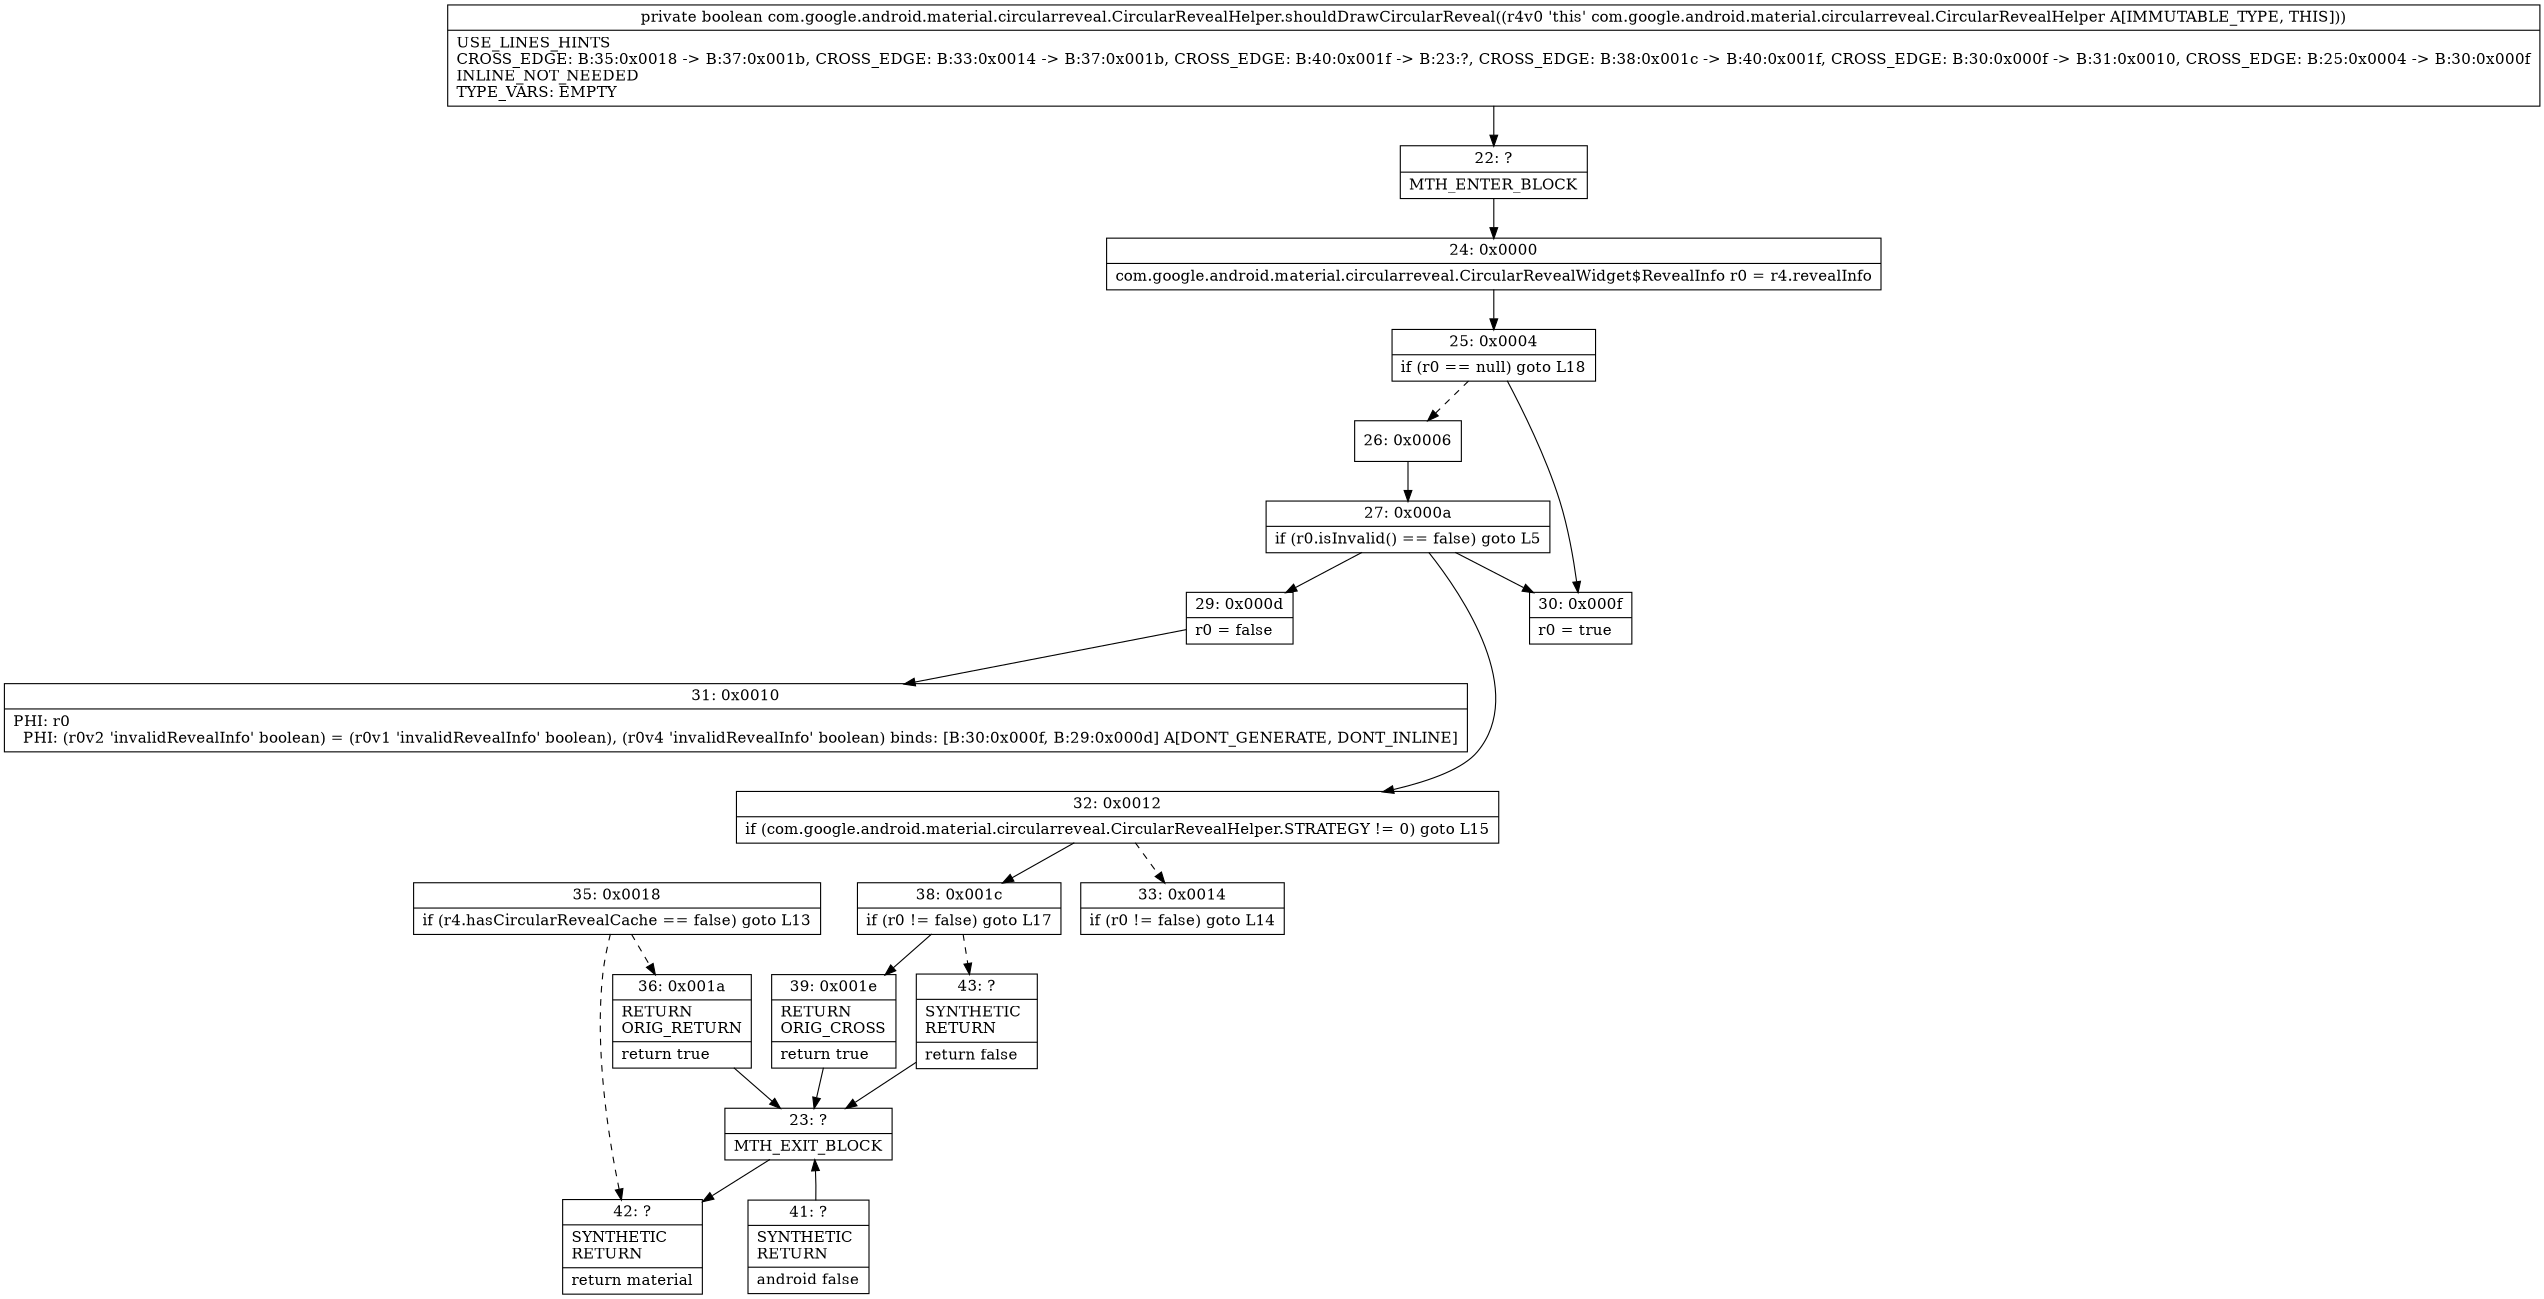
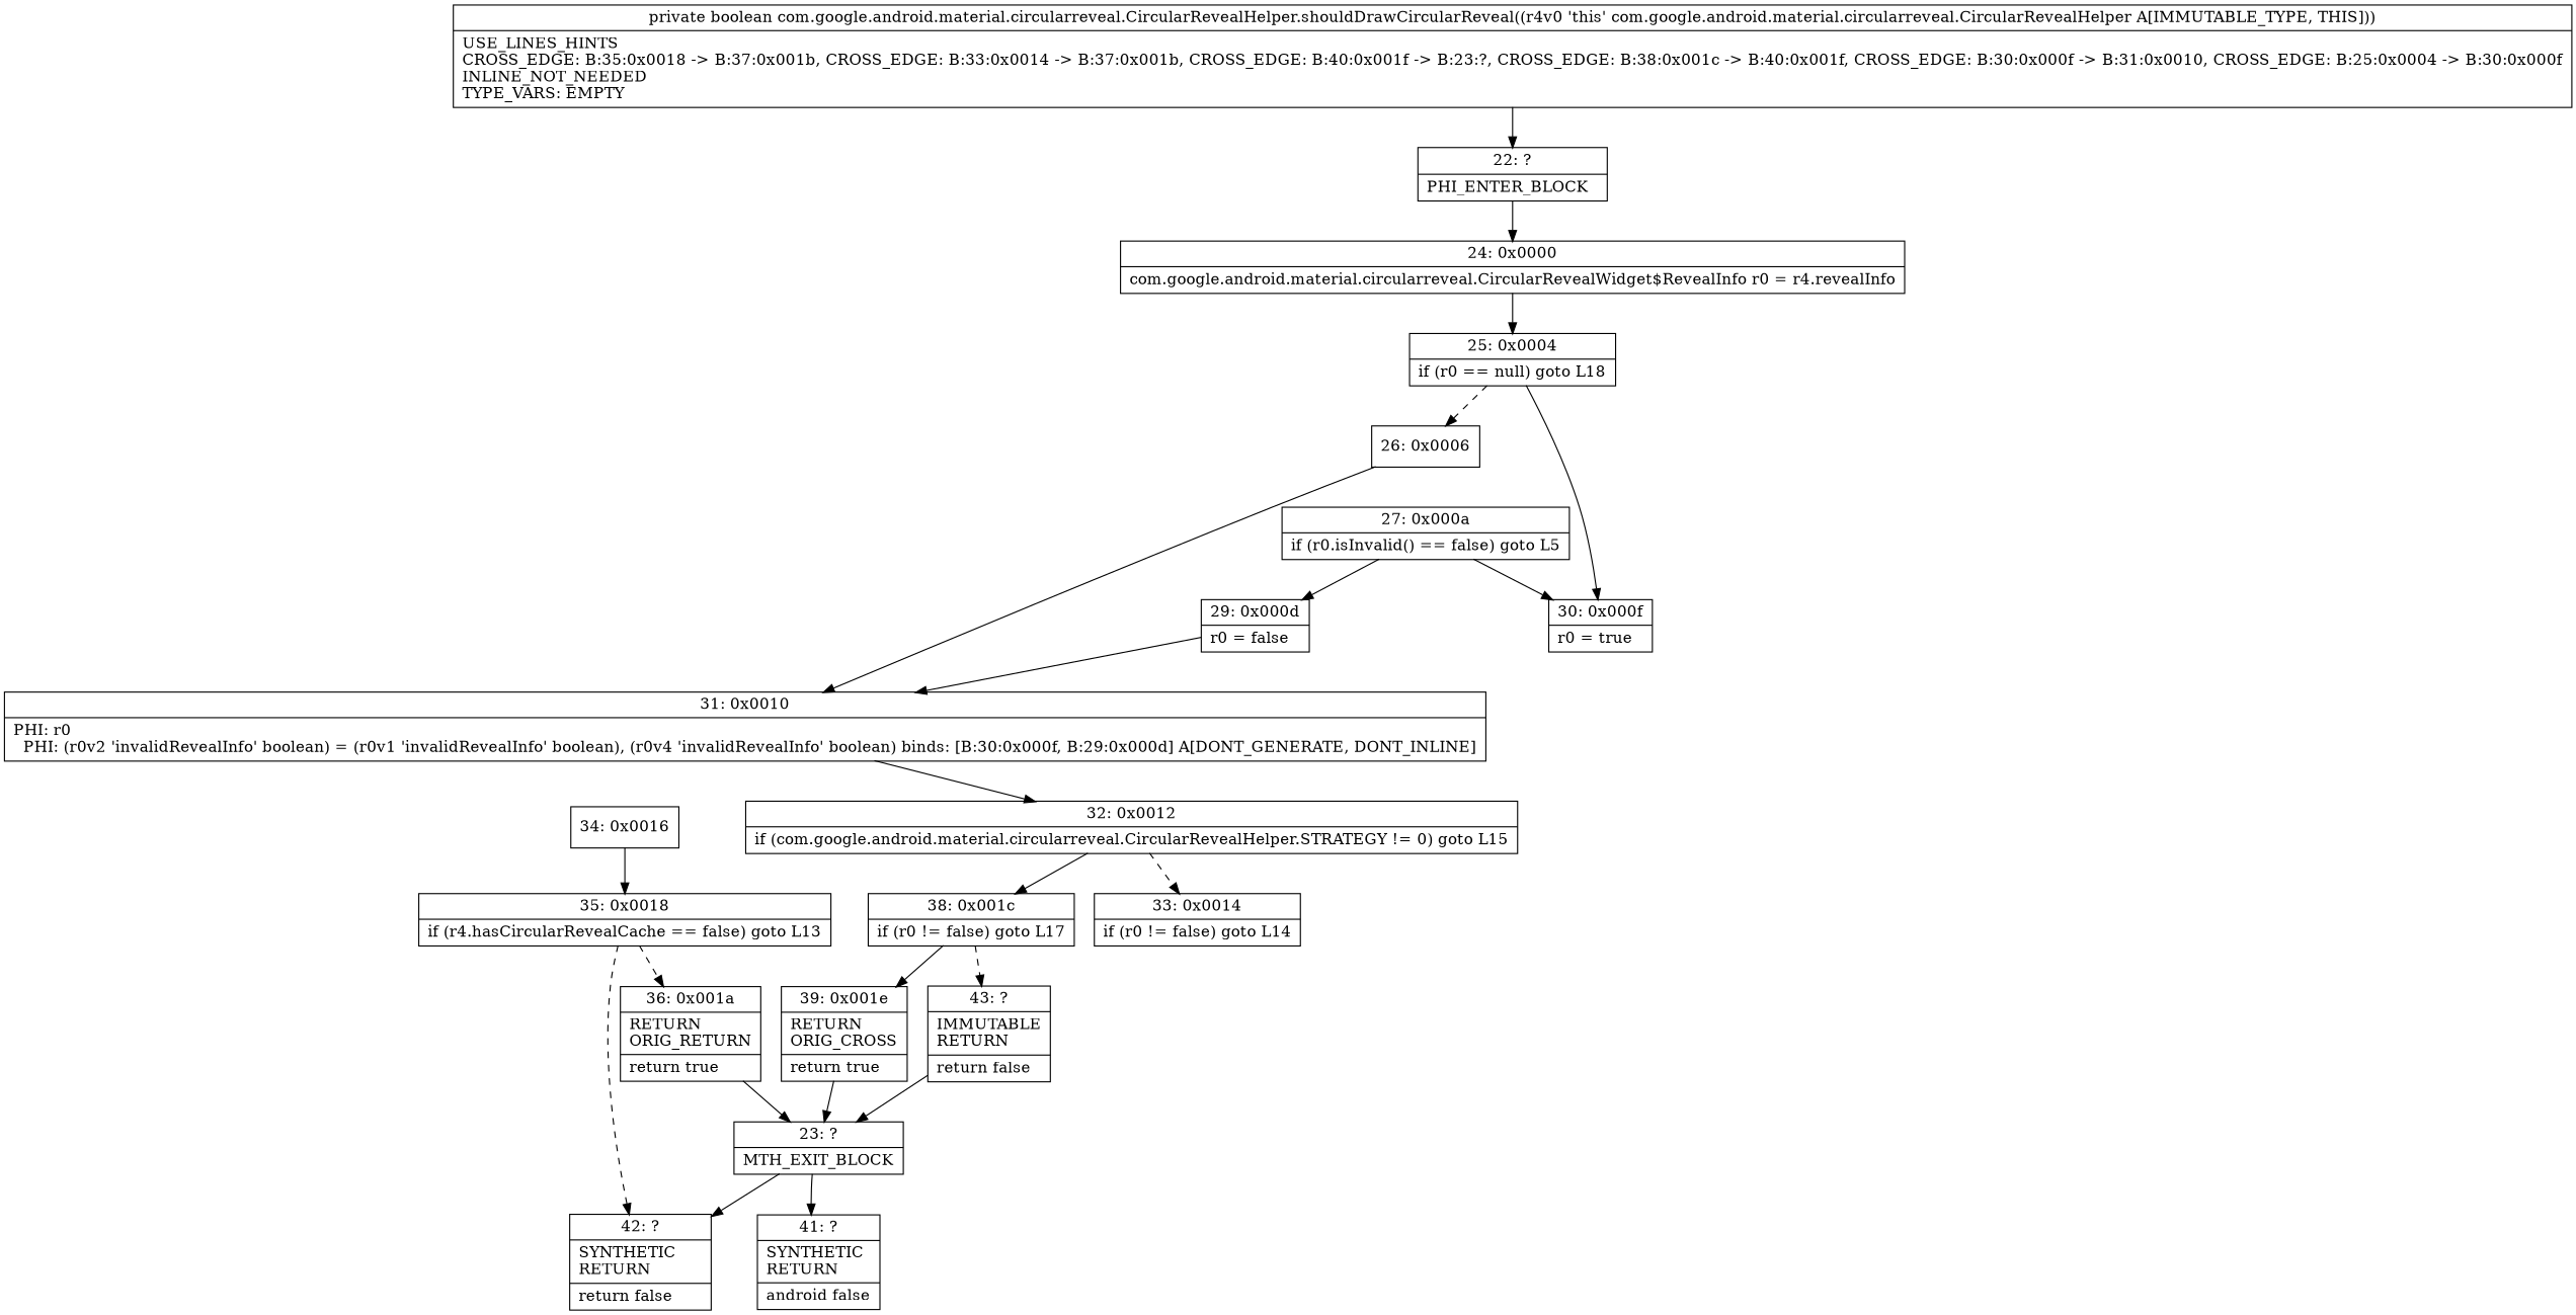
  digraph {
    node [shape=record]
-   n1 [label="{22\:\ ?|MTH_ENTER_BLOCK\l}"]
+   n1 [label="{22\:\ ?|PHI_ENTER_BLOCK\l}"]
    n2 [label="{24\:\ 0x0000|com.google.android.material.circularreveal.CircularRevealWidget$RevealInfo r0 = r4.revealInfo\l}"]
    n3 [label="{25\:\ 0x0004|if (r0 == null) goto L18\l}"]
    n4 [label="{26\:\ 0x0006}"]
    n5 [label="{30\:\ 0x000f|r0 = true\l}"]
    n6 [label="{27\:\ 0x000a|if (r0.isInvalid() == false) goto L5\l}"]
    n7 [label="{29\:\ 0x000d|r0 = false\l}"]
    n8 [label="{31\:\ 0x0010|PHI: r0 \l  PHI: (r0v2 'invalidRevealInfo' boolean) = (r0v1 'invalidRevealInfo' boolean), (r0v4 'invalidRevealInfo' boolean) binds: [B:30:0x000f, B:29:0x000d] A[DONT_GENERATE, DONT_INLINE]\l}"]
    n9 [label="{32\:\ 0x0012|if (com.google.android.material.circularreveal.CircularRevealHelper.STRATEGY != 0) goto L15\l}"]
    n10 [label="{33\:\ 0x0014|if (r0 != false) goto L14\l}"]
    n11 [label="{38\:\ 0x001c|if (r0 != false) goto L17\l}"]
    n12 [label="{39\:\ 0x001e|RETURN\lORIG_CROSS\l|return true\l}"]
-   n13 [label="{43\:\ ?|SYNTHETIC\lRETURN\l|return false\l}"]
+   n13 [label="{43\:\ ?|IMMUTABLE\lRETURN\l|return false\l}"]
+   n14 [label="{34\:\ 0x0016}"]
    n15 [label="{35\:\ 0x0018|if (r4.hasCircularRevealCache == false) goto L13\l}"]
    n16 [label="{41\:\ ?|SYNTHETIC\lRETURN\l|android false\l}"]
    n17 [label="{23\:\ ?|MTH_EXIT_BLOCK\l}"]
    n18 [label="{36\:\ 0x001a|RETURN\lORIG_RETURN\l|return true\l}"]
-   n19 [label="{42\:\ ?|SYNTHETIC\lRETURN\l|return material\l}"]
+   n19 [label="{42\:\ ?|SYNTHETIC\lRETURN\l|return false\l}"]
    n20 [label="{private boolean com.google.android.material.circularreveal.CircularRevealHelper.shouldDrawCircularReveal((r4v0 'this' com.google.android.material.circularreveal.CircularRevealHelper A[IMMUTABLE_TYPE, THIS]))  | USE_LINES_HINTS\lCROSS_EDGE: B:35:0x0018 \-\> B:37:0x001b, CROSS_EDGE: B:33:0x0014 \-\> B:37:0x001b, CROSS_EDGE: B:40:0x001f \-\> B:23:?, CROSS_EDGE: B:38:0x001c \-\> B:40:0x001f, CROSS_EDGE: B:30:0x000f \-\> B:31:0x0010, CROSS_EDGE: B:25:0x0004 \-\> B:30:0x000f\lINLINE_NOT_NEEDED\lTYPE_VARS: EMPTY\l}"]
    n1 -> n2
    n2 -> n3
    n3 -> n4 [style=dashed]
    n3 -> n5
-   n4 -> n6
+   n4 -> n8
    n6 -> n5 [style=solid]
    n6 -> n7
    n7 -> n8
-   n6 -> n9
+   n8 -> n9
    n9 -> n10 [style=dashed]
    n9 -> n11
    n11 -> n12 [style=solid]
    n11 -> n13 [style=dashed]
    n12 -> n17
    n13 -> n17
+   n14 -> n15
    n15 -> n18 [style=dashed]
    n15 -> n19 [style=dashed]
-   n16 -> n17
+   n17 -> n16
    n17 -> n19
    n18 -> n17
    n20 -> n1
  }
